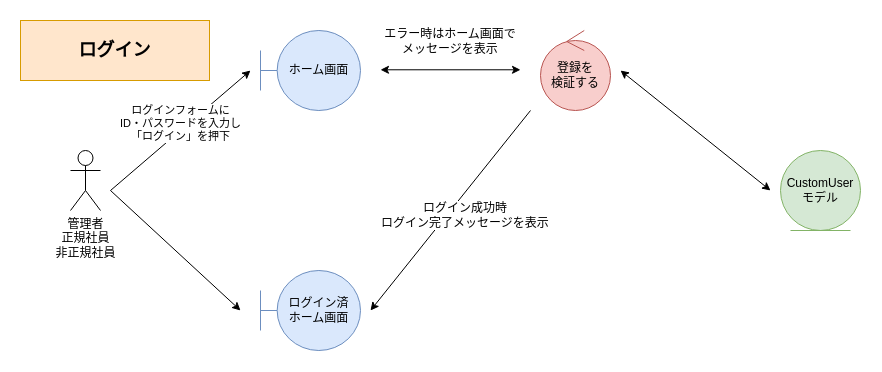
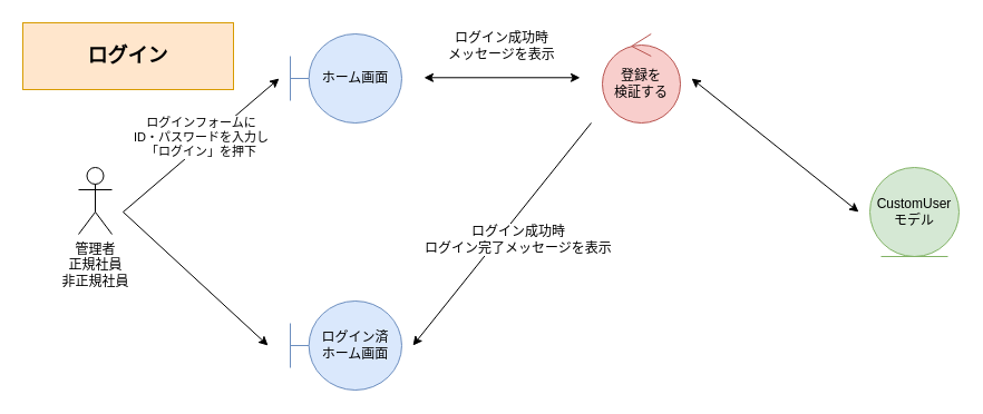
  <mxCell id="0" />
  <mxCell id="1" parent="0" />
  <mxCell id="2" value="管理者&lt;br&gt;正規社員&lt;br&gt;非正規社員" style="shape=umlActor;verticalLabelPosition=bottom;verticalAlign=top;html=1;" parent="1" vertex="1"><mxGeometry x="70" y="150" width="30" height="60" as="geometry" /></mxCell>
  <mxCell id="3" value="登録を&lt;br&gt;検証する" style="ellipse;shape=umlControl;whiteSpace=wrap;html=1;fillColor=#f8cecc;strokeColor=#b85450;" parent="1" vertex="1"><mxGeometry x="540" y="30" width="70" height="80" as="geometry" /></mxCell>
  <mxCell id="4" value="&lt;div style=&quot;color: rgb(177 , 231 , 177) ; background-color: rgb(0 , 32 , 32) ; font-family: &amp;#34;consolas&amp;#34; , &amp;#34;courier new&amp;#34; , monospace ; font-size: 14px ; line-height: 19px&quot;&gt;&lt;/div&gt;CustomUser&lt;br&gt;モデル" style="ellipse;shape=umlEntity;whiteSpace=wrap;html=1;fillColor=#d5e8d4;strokeColor=#82b366;" parent="1" vertex="1"><mxGeometry x="780" y="150" width="80" height="80" as="geometry" /></mxCell>
  <mxCell id="5" value="" style="endArrow=classic;html=1;rounded=0;endFill=1;startArrow=classic;startFill=1;" parent="1" edge="1"><mxGeometry width="50" height="50" relative="1" as="geometry"><mxPoint x="770" y="190" as="sourcePoint" /><mxPoint x="620" y="70" as="targetPoint" /></mxGeometry></mxCell>
  <mxCell id="6" value="" style="endArrow=classic;html=1;rounded=0;" parent="1" edge="1"><mxGeometry width="50" height="50" relative="1" as="geometry"><mxPoint x="110" y="190" as="sourcePoint" /><mxPoint x="240" y="310" as="targetPoint" /></mxGeometry></mxCell>
  <mxCell id="7" value="ホーム画面" style="shape=umlBoundary;whiteSpace=wrap;html=1;fillColor=#dae8fc;strokeColor=#6c8ebf;" parent="1" vertex="1"><mxGeometry x="260" y="30" width="100" height="80" as="geometry" /></mxCell>
  <mxCell id="8" value="" style="endArrow=classic;html=1;rounded=0;" parent="1" edge="1"><mxGeometry width="50" height="50" relative="1" as="geometry"><mxPoint x="110" y="190" as="sourcePoint" /><mxPoint x="250" y="70" as="targetPoint" /></mxGeometry></mxCell>
  <mxCell id="9" value="ログインフォームに&lt;br&gt;ID・パスワードを入力し&lt;br&gt;「ログイン」を押下" style="edgeLabel;html=1;align=center;verticalAlign=middle;resizable=0;points=[];" parent="8" vertex="1" connectable="0"><mxGeometry x="0.182" relative="1" as="geometry"><mxPoint x="-13" y="3" as="offset" /></mxGeometry></mxCell>
  <mxCell id="10" value="" style="endArrow=classic;html=1;rounded=0;startArrow=classic;startFill=1;" parent="1" edge="1"><mxGeometry width="50" height="50" relative="1" as="geometry"><mxPoint x="380" y="69.29" as="sourcePoint" /><mxPoint x="520" y="69.29" as="targetPoint" /></mxGeometry></mxCell>
  <mxCell id="11" value="ログイン済&lt;br&gt;ホーム画面" style="shape=umlBoundary;whiteSpace=wrap;html=1;fillColor=#dae8fc;strokeColor=#6c8ebf;" parent="1" vertex="1"><mxGeometry x="260" y="270" width="100" height="80" as="geometry" /></mxCell>
- <mxCell id="12" value="エラー時はホーム画面で&lt;br&gt;メッセージを表示" style="text;html=1;strokeColor=none;fillColor=none;align=center;verticalAlign=middle;whiteSpace=wrap;rounded=0;" parent="1" vertex="1"><mxGeometry x="380" y="20" width="140" height="42.5" as="geometry" /></mxCell>
+ <mxCell id="12" value="ログイン成功時&lt;br&gt;メッセージを表示" style="text;html=1;strokeColor=none;fillColor=none;align=center;verticalAlign=middle;whiteSpace=wrap;rounded=0;" parent="1" vertex="1"><mxGeometry x="380" y="20" width="140" height="42.5" as="geometry" /></mxCell>
  <mxCell id="13" value="" style="endArrow=none;html=1;rounded=0;endFill=0;startArrow=classic;startFill=1;" parent="1" edge="1"><mxGeometry width="50" height="50" relative="1" as="geometry"><mxPoint x="370" y="310" as="sourcePoint" /><mxPoint x="530" y="110" as="targetPoint" /></mxGeometry></mxCell>
  <mxCell id="14" value="ログイン" style="rounded=0;whiteSpace=wrap;html=1;fillColor=#ffe6cc;strokeColor=#d79b00;fontStyle=1;fontSize=18;" parent="1" vertex="1"><mxGeometry x="20" y="20" width="189" height="60" as="geometry" /></mxCell>
  <mxCell id="15" value="ログイン成功時&lt;br&gt;ログイン完了メッセージを表示" style="text;html=1;strokeColor=none;fillColor=none;align=center;verticalAlign=middle;whiteSpace=wrap;rounded=0;labelBackgroundColor=default;fontColor=default;" parent="1" vertex="1"><mxGeometry x="380" y="200" width="170" height="30" as="geometry" /></mxCell>
